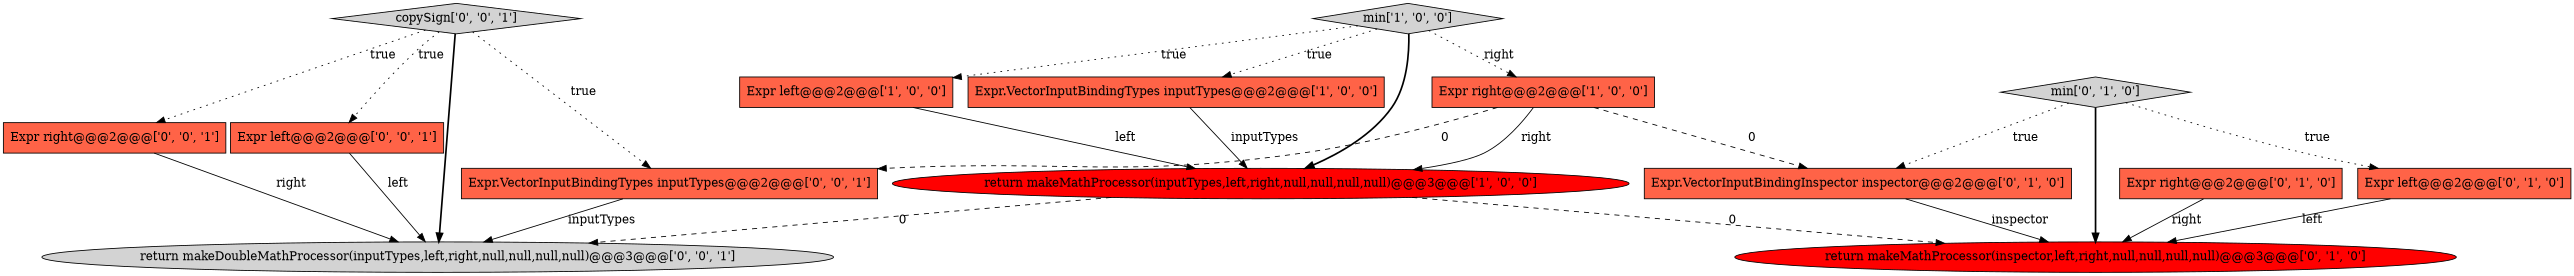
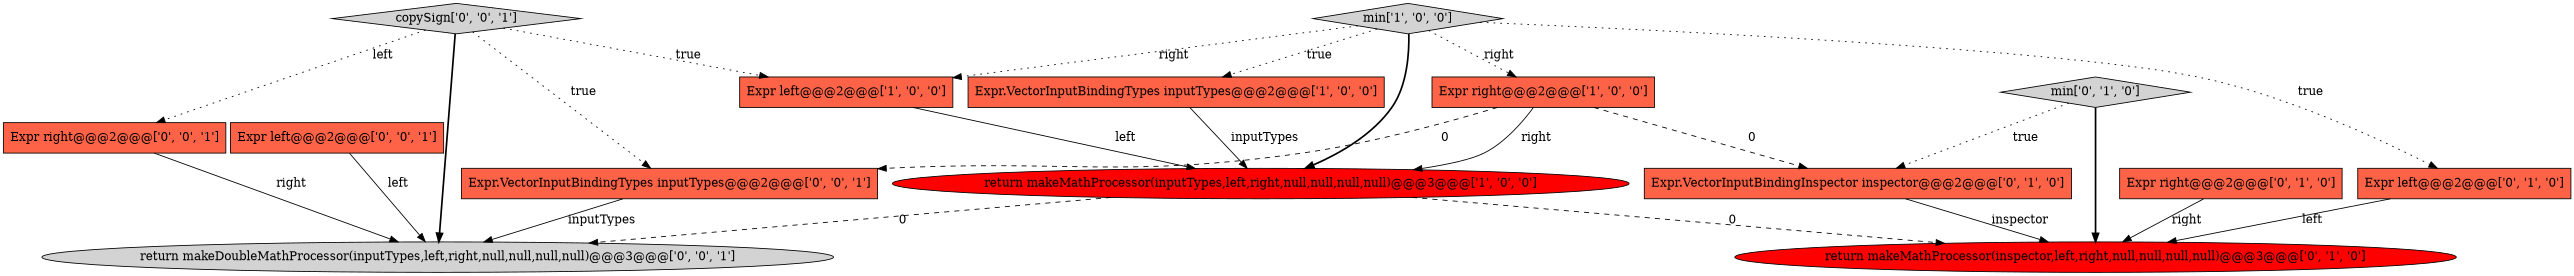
  digraph {
    node [fillcolor=tomato shape=box style=filled]
    edge [style=solid]
    n1 [fillcolor=red label="return makeMathProcessor(inputTypes,left,right,null,null,null,null)@@@3@@@['1', '0', '0']" shape=ellipse]
    n2 [fillcolor=lightgray label="return makeDoubleMathProcessor(inputTypes,left,right,null,null,null,null)@@@3@@@['0', '0', '1']" shape=ellipse]
    n3 [fillcolor=red label="return makeMathProcessor(inspector,left,right,null,null,null,null)@@@3@@@['0', '1', '0']" shape=ellipse]
    n4 [label="Expr left@@@2@@@['0', '1', '0']"]
    n5 [fillcolor=lightgray label="copySign['0', '0', '1']" shape=diamond]
    n6 [label="Expr right@@@2@@@['0', '0', '1']"]
    n7 [label="Expr left@@@2@@@['0', '0', '1']"]
    n8 [label="Expr.VectorInputBindingTypes inputTypes@@@2@@@['0', '0', '1']"]
    n9 [fillcolor=lightgray label="min['1', '0', '0']" shape=diamond]
    n10 [label="Expr.VectorInputBindingTypes inputTypes@@@2@@@['1', '0', '0']"]
    n11 [label="Expr left@@@2@@@['1', '0', '0']"]
    n12 [label="Expr right@@@2@@@['1', '0', '0']"]
    n13 [label="Expr.VectorInputBindingInspector inspector@@@2@@@['0', '1', '0']"]
    n14 [label="Expr right@@@2@@@['0', '1', '0']"]
    n15 [fillcolor=lightgray label="min['0', '1', '0']" shape=diamond]
    n1 -> n2 [label=0 style=dashed]
    n1 -> n3 [label=0 style=dashed]
    n4 -> n3 [label=left]
    n5 -> n2 [style=bold]
-   n5 -> n6 [label=true style=dotted]
-   n5 -> n7 [label=true style=dotted]
+   n5 -> n6 [label=left style=dotted]
+   n5 -> n11 [label=true style=dotted]
    n5 -> n8 [label=true style=dotted]
    n6 -> n2 [label=right]
    n7 -> n2 [label=left]
    n8 -> n2 [label=inputTypes]
    n9 -> n1 [style=bold]
    n9 -> n10 [label=true style=dotted]
-   n9 -> n11 [label=true style=dotted]
+   n9 -> n11 [label=right style=dotted]
    n9 -> n12 [label=right style=dotted]
    n10 -> n1 [label=inputTypes]
    n11 -> n1 [label=left]
    n12 -> n1 [label=right]
    n12 -> n8 [label=0 style=dashed]
    n12 -> n13 [label=0 style=dashed]
    n13 -> n3 [label=inspector]
    n14 -> n3 [label=right]
    n15 -> n3 [style=bold]
-   n15 -> n4 [label=true style=dotted]
+   n9 -> n4 [label=true style=dotted]
    n15 -> n13 [label=true style=dotted]
  }
